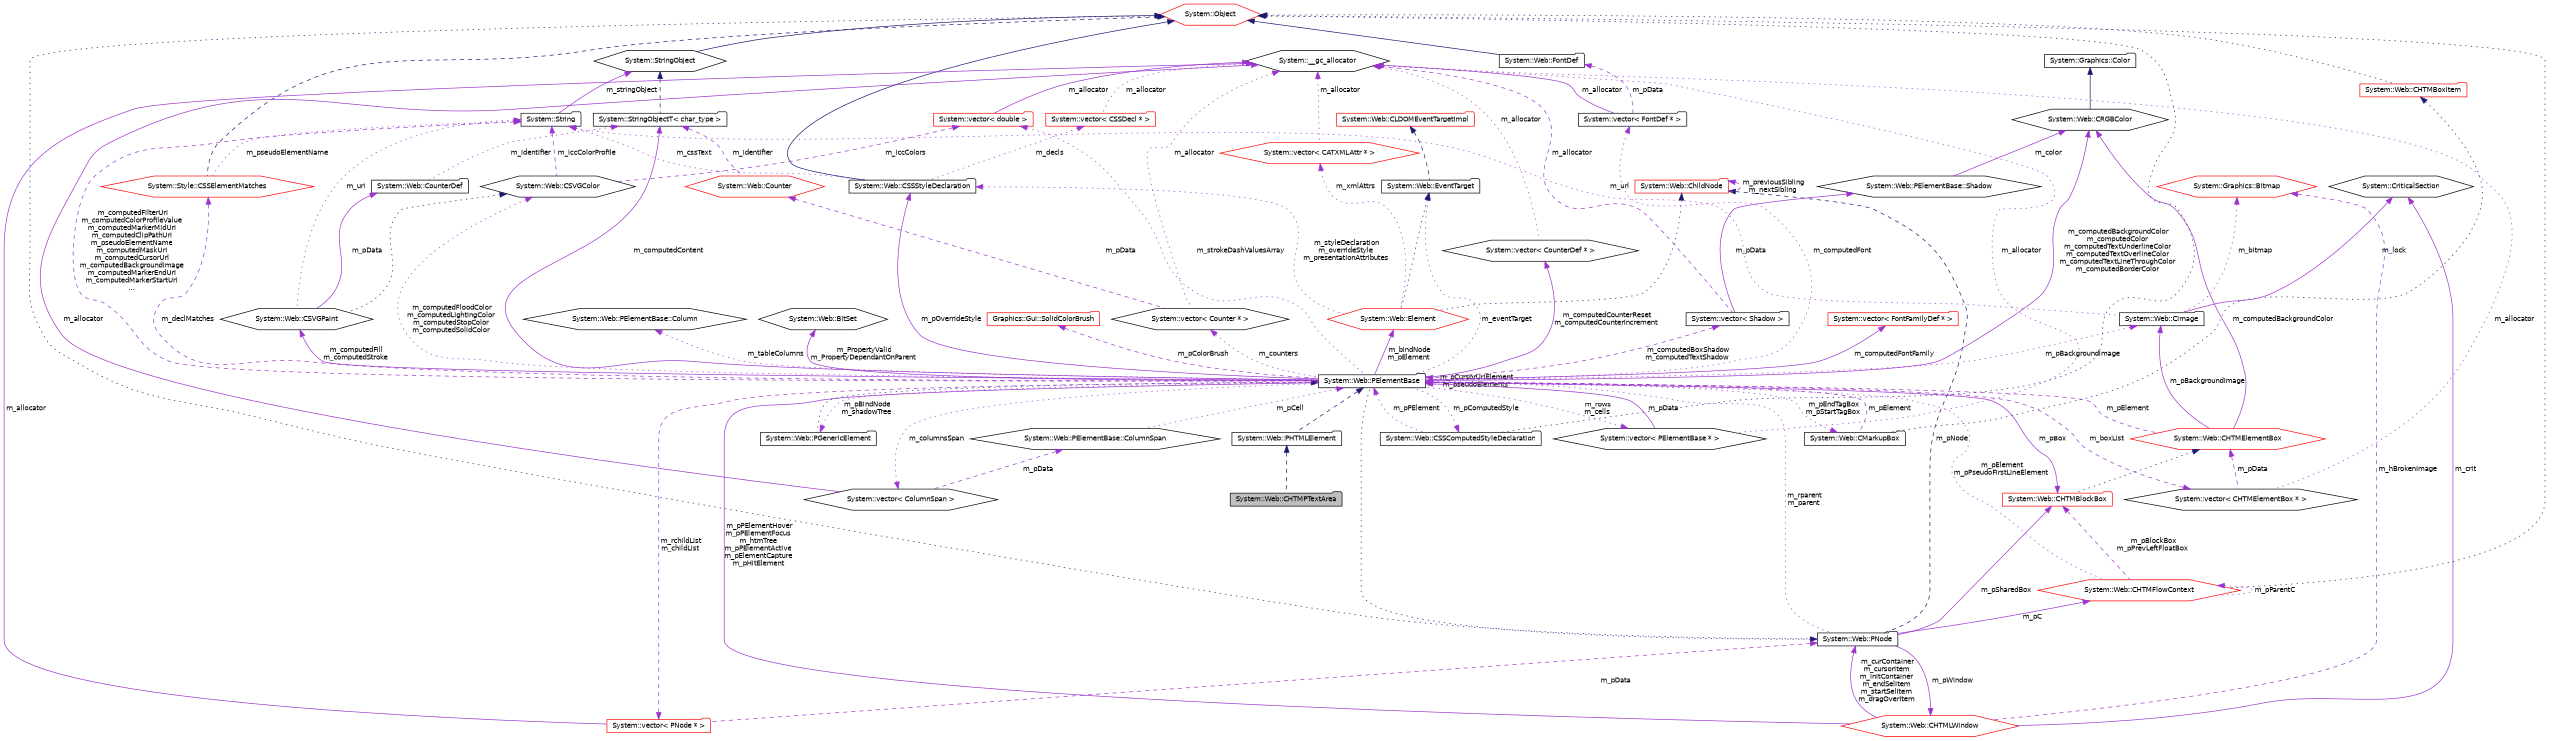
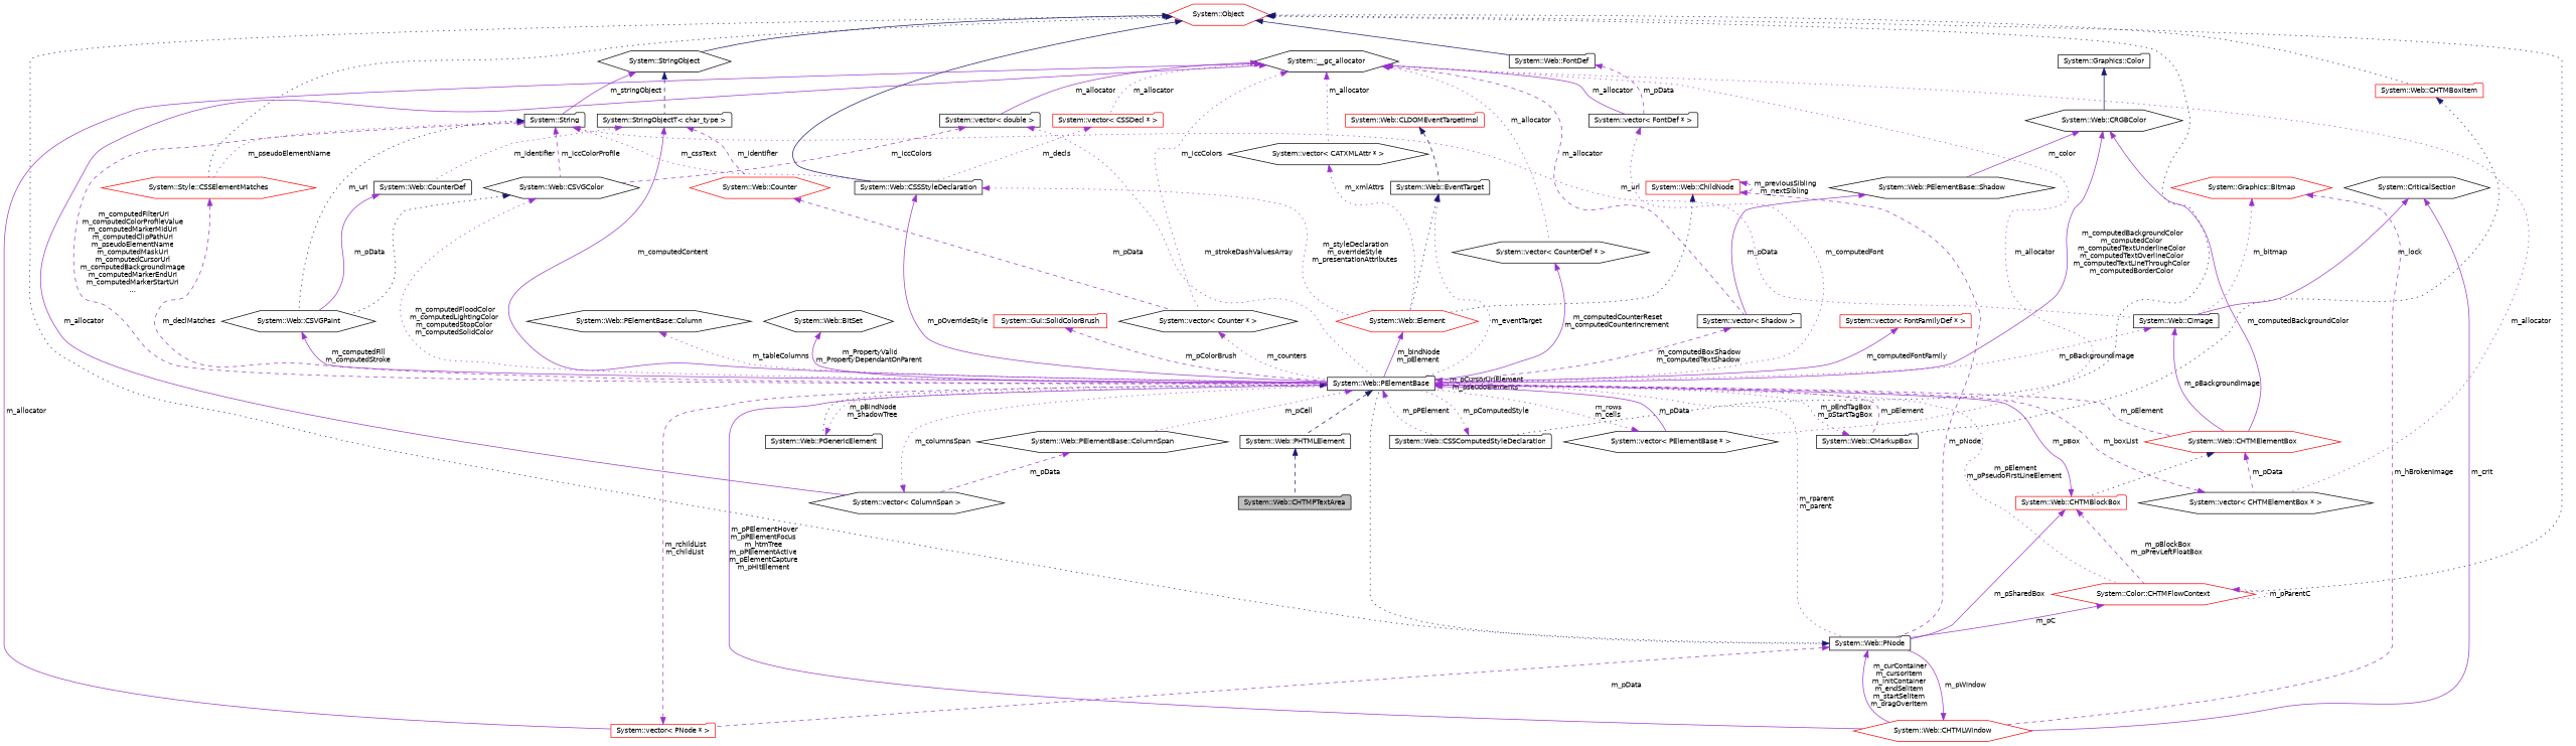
  digraph {
    rankdir=TB
    node [color=black fillcolor=white fontname=Helvetica fontsize=10 shape=folder style=filled]
    edge [color=darkorchid3 dir=back fontname=Helvetica fontsize=10 labelfontname=Helvetica labelfontsize=10 style=dotted]
    n1 [fillcolor=grey75 fontcolor=black height=0.2 label="System::Web::CHTMPTextArea" width=0.4]
    n2 [height=0.2 label="System::Web::PHTMLElement" width=0.4]
    n3 [height=0.2 label="System::Web::PElementBase" width=0.4]
    n4 [height=0.2 label="System::Web::PNode" width=0.4]
    n5 [color=red height=0.2 label="System::Web::CHTMLWindow" shape=hexagon width=0.4]
-   n6 [color=red height=0.2 label="System::Web::CHTMFlowContext" shape=hexagon width=0.4]
+   n6 [color=red height=0.2 label="System::Color::CHTMFlowContext" shape=hexagon width=0.4]
    n7 [color=red height=0.2 label="System::Web::CHTMElementBox" shape=hexagon width=0.4]
    n8 [height=0.2 label="System::Web::CMarkupBox" width=0.4]
    n9 [height=0.2 label="System::vector\< PElementBase * \>" shape=hexagon width=0.4]
    n10 [height=0.2 label="System::Web::PElementBase::ColumnSpan" shape=hexagon width=0.4]
    n11 [height=0.2 label="System::Web::CSSComputedStyleDeclaration" width=0.4]
    n12 [height=0.2 label="System::Web::PGenericElement" width=0.4]
    n13 [color=red height=0.2 label="System::vector\< PNode * \>" width=0.4]
    n14 [color=red height=0.2 label="System::Web::CHTMBlockBox" width=0.4]
    n15 [height=0.2 label="System::vector\< CHTMElementBox * \>" shape=hexagon width=0.4]
    n16 [height=0.2 label="System::vector\< ColumnSpan \>" shape=hexagon width=0.4]
    n17 [color=red height=0.2 label="System::Object" shape=hexagon width=0.4]
    n18 [height=0.2 label="System::StringObject" shape=hexagon width=0.4]
    n19 [color=red height=0.2 label="System::Web::CHTMBoxItem" width=0.4]
    n20 [height=0.2 label="System::Web::FontDef" width=0.4]
    n21 [height=0.2 label="System::Web::CSSStyleDeclaration" width=0.4]
    n22 [color=red height=0.2 label="System::Style::CSSElementMatches" shape=hexagon width=0.4]
    n23 [height=0.2 label="System::String" width=0.4]
    n24 [height=0.2 label="System::StringObjectT\< char_type \>" width=0.4]
    n25 [height=0.2 label="System::vector\< FontDef * \>" width=0.4]
    n26 [color=red height=0.2 label="System::Web::Element" shape=hexagon width=0.4]
    n27 [height=0.2 label="System::CriticalSection" shape=hexagon width=0.4]
    n28 [height=0.2 label="System::Web::CImage" width=0.4]
    n29 [color=red height=0.2 label="System::Graphics::Bitmap" shape=hexagon width=0.4]
    n30 [color=red height=0.2 label="System::Web::ChildNode" width=0.4]
    n31 [height=0.2 label="System::Web::CRGBColor" shape=hexagon width=0.4]
    n32 [height=0.2 label="System::Web::PElementBase::Shadow" shape=hexagon width=0.4]
    n33 [height=0.2 label="System::vector\< Shadow \>" width=0.4]
    n34 [height=0.2 label="System::Graphics::Color" width=0.4]
    n35 [height=0.2 label="System::Web::CSVGPaint" shape=hexagon width=0.4]
    n36 [height=0.2 label="System::Web::CSVGColor" shape=hexagon width=0.4]
    n37 [height=0.2 label="System::Web::CounterDef" width=0.4]
    n38 [color=red height=0.2 label="System::Web::Counter" shape=hexagon width=0.4]
    n39 [height=0.2 label="System::Web::EventTarget" width=0.4]
    n40 [color=red height=0.2 label="System::Web::CLDOMEventTargetImpl" width=0.4]
    n41 [height=0.2 label="System::vector\< CounterDef * \>" shape=hexagon width=0.4]
    n42 [height=0.2 label="System::__gc_allocator" shape=hexagon width=0.4]
    n43 [height=0.2 label="System::vector\< Counter * \>" shape=hexagon width=0.4]
-   n44 [color=red height=0.2 label="System::vector\< double \>" width=0.4]
+   n44 [height=0.2 label="System::vector\< double \>" width=0.4]
    n45 [color=red height=0.2 label="System::vector\< CSSDecl * \>" width=0.4]
-   n46 [color=red height=0.2 label="System::vector\< CATXMLAttr * \>" shape=hexagon width=0.4]
+   n46 [height=0.2 label="System::vector\< CATXMLAttr * \>" shape=hexagon width=0.4]
    n47 [color=red height=0.2 label="System::vector\< FontFamilyDef * \>" width=0.4]
    n48 [height=0.2 label="System::Web::PElementBase::Column" shape=hexagon width=0.4]
    n49 [height=0.2 label="System::Web::BitSet" shape=hexagon width=0.4]
-   n50 [color=red height=0.2 label="Graphics::Gui::SolidColorBrush" width=0.4]
+   n50 [color=red height=0.2 label="System::Gui::SolidColorBrush" width=0.4]
    n2 -> n1 [color=midnightblue style=dashed]
    n3 -> n2 [color=midnightblue style=dashed]
    n3 -> n3 [label=" m_pCursorUriElement\nm_pseudoElements"]
    n3 -> n4 [label=" m_rparent\nm_parent"]
    n3 -> n5 [label=" m_pPElementHover\nm_pPElementFocus\nm_htmTree\nm_pPElementActive\nm_pElementCapture\nm_pHitElement" style=solid]
    n3 -> n6 [label=" m_pElement\nm_pPseudoFirstLineElement"]
    n3 -> n7 [label=" m_pElement" style=dashed]
    n3 -> n8 [label=" m_pElement" style=dashed]
    n3 -> n9 [label=" m_pData" style=solid]
    n3 -> n10 [label=" m_pCell"]
    n3 -> n11 [label=" m_pPElement"]
    n3 -> n12 [color=midnightblue]
    n4 -> n3 [color=midnightblue]
    n4 -> n5 [label=" m_curContainer\nm_cursorItem\nm_initContainer\nm_endSelItem\nm_startSelItem\nm_dragOverItem" style=solid]
    n4 -> n13 [label=" m_pData" style=dashed]
    n5 -> n4 [label=" m_pWindow" style=solid]
    n6 -> n4 [label=" m_pC" style=solid]
    n6 -> n6 [label=" m_pParentC"]
    n7 -> n14 [color=midnightblue]
    n7 -> n15 [label=" m_pData" style=dashed]
    n8 -> n3 [label=" m_pEndTagBox\nm_pStartTagBox"]
    n9 -> n3 [label=" m_rows\nm_cells"]
    n10 -> n16 [label=" m_pData" style=dashed]
    n11 -> n3 [label=" m_pComputedStyle"]
    n12 -> n3 [label=" m_pBindNode\nm_shadowTree"]
    n13 -> n3 [label=" m_rchildList\nm_childList" style=dashed]
    n14 -> n3 [label=" m_pBox" style=solid]
    n14 -> n4 [label=" m_pSharedBox" style=solid]
    n14 -> n6 [label=" m_pBlockBox\nm_pPrevLeftFloatBox" style=dashed]
    n15 -> n3 [label=" m_boxList" style=dashed]
    n16 -> n3 [label=" m_columnsSpan"]
    n17 -> n4 [color=midnightblue]
    n17 -> n6 [color=midnightblue]
    n17 -> n11 [color=midnightblue]
    n17 -> n18 [color=midnightblue style=solid]
    n17 -> n19 [color=midnightblue]
    n17 -> n20 [color=midnightblue style=solid]
    n17 -> n21 [color=midnightblue style=solid]
-   n17 -> n22 [color=midnightblue style=dashed]
+   n17 -> n22 [color=midnightblue]
    n18 -> n23 [label=" m_stringObject" style=solid]
    n18 -> n24 [color=midnightblue style=dashed]
    n19 -> n8 [color=midnightblue]
    n20 -> n25 [label=" m_pData" style=dashed]
    n21 -> n3 [label=" m_pOverrideStyle" style=solid]
    n21 -> n26 [label=" m_styleDeclaration\nm_overrideStyle\nm_presentationAttributes"]
    n22 -> n3 [label=" m_declMatches" style=dashed]
    n23 -> n3 [label=" m_computedFilterUri\nm_computedColorProfileValue\nm_computedMarkerMidUri\nm_computedClipPathUri\nm_pseudoElementName\nm_computedMaskUri\nm_computedCursorUrl\nm_computedBackgroundImage\nm_computedMarkerEndUri\nm_computedMarkerStartUri\n..." style=dashed]
    n23 -> n21 [label=" m_cssText"]
    n23 -> n22 [label=" m_pseudoElementName"]
    n23 -> n28 [label=" m_url"]
-   n23 -> n35 [label=" m_uri"]
+   n23 -> n35 [color=midnightblue label=" m_uri"]
    n23 -> n36 [label=" m_iccColorProfile" style=dashed]
    n24 -> n3 [label=" m_computedContent" style=solid]
    n24 -> n37 [label=" m_identifier"]
    n24 -> n38 [label=" m_identifier" style=dashed]
    n25 -> n3 [label=" m_computedFont"]
    n26 -> n3 [label=" m_bindNode\nm_pElement" style=solid]
    n27 -> n5 [label=" m_crit" style=solid]
    n27 -> n28 [label=" m_lock" style=solid]
    n28 -> n3 [label=" m_pBackgroundImage"]
    n28 -> n7 [label=" m_pBackgroundImage" style=solid]
    n29 -> n5 [label=" m_hBrokenImage" style=dashed]
    n29 -> n28 [label=" m_bitmap"]
-   n30 -> n4 [color=midnightblue label=" m_pNode" style=dashed]
+   n30 -> n4 [label=" m_pNode" style=dashed]
    n30 -> n26 [color=midnightblue]
    n30 -> n30 [label=" m_previousSibling\nm_nextSibling" style=dashed]
    n31 -> n3 [label=" m_computedBackgroundColor\nm_computedColor\nm_computedTextUnderlineColor\nm_computedTextOverlineColor\nm_computedTextLineThroughColor\nm_computedBorderColor" style=solid]
    n31 -> n7 [label=" m_computedBackgroundColor" style=solid]
    n31 -> n32 [label=" m_color" style=solid]
    n32 -> n33 [label=" m_pData" style=solid]
    n33 -> n3 [label=" m_computedBoxShadow\nm_computedTextShadow" style=dashed]
    n34 -> n31 [color=midnightblue style=solid]
    n35 -> n3 [label=" m_computedFill\nm_computedStroke" style=solid]
    n36 -> n3 [label=" m_computedFloodColor\nm_computedLightingColor\nm_computedStopColor\nm_computedSolidColor"]
    n36 -> n35 [color=midnightblue]
    n37 -> n35 [label=" m_pData" style=solid]
    n38 -> n43 [label=" m_pData" style=dashed]
    n39 -> n3 [label=" m_eventTarget"]
    n39 -> n26 [color=midnightblue]
    n40 -> n39 [color=midnightblue style=dashed]
    n41 -> n3 [label=" m_computedCounterReset\nm_computedCounterIncrement" style=solid]
    n42 -> n9 [label=" m_allocator"]
    n42 -> n13 [label=" m_allocator" style=solid]
    n42 -> n15 [label=" m_allocator"]
    n42 -> n16 [label=" m_allocator" style=solid]
    n42 -> n25 [label=" m_allocator" style=solid]
    n42 -> n33 [label=" m_allocator" style=dashed]
    n42 -> n41 [label=" m_allocator"]
-   n42 -> n43 [label=" m_allocator"]
+   n42 -> n43 [label=" m_iccColors"]
    n42 -> n44 [label=" m_allocator" style=solid]
    n42 -> n45 [label=" m_allocator"]
    n42 -> n46 [label=" m_allocator"]
    n43 -> n3 [label=" m_counters"]
    n44 -> n3 [label=" m_strokeDashValuesArray"]
    n44 -> n36 [label=" m_iccColors" style=dashed]
    n45 -> n21 [label=" m_decls"]
    n46 -> n26 [label=" m_xmlAttrs"]
    n47 -> n3 [label=" m_computedFontFamily" style=solid]
    n48 -> n3 [label=" m_tableColumns"]
    n49 -> n3 [label=" m_PropertyValid\nm_PropertyDependantOnParent" style=solid]
    n50 -> n3 [label=" m_pColorBrush" style=dashed]
  }
